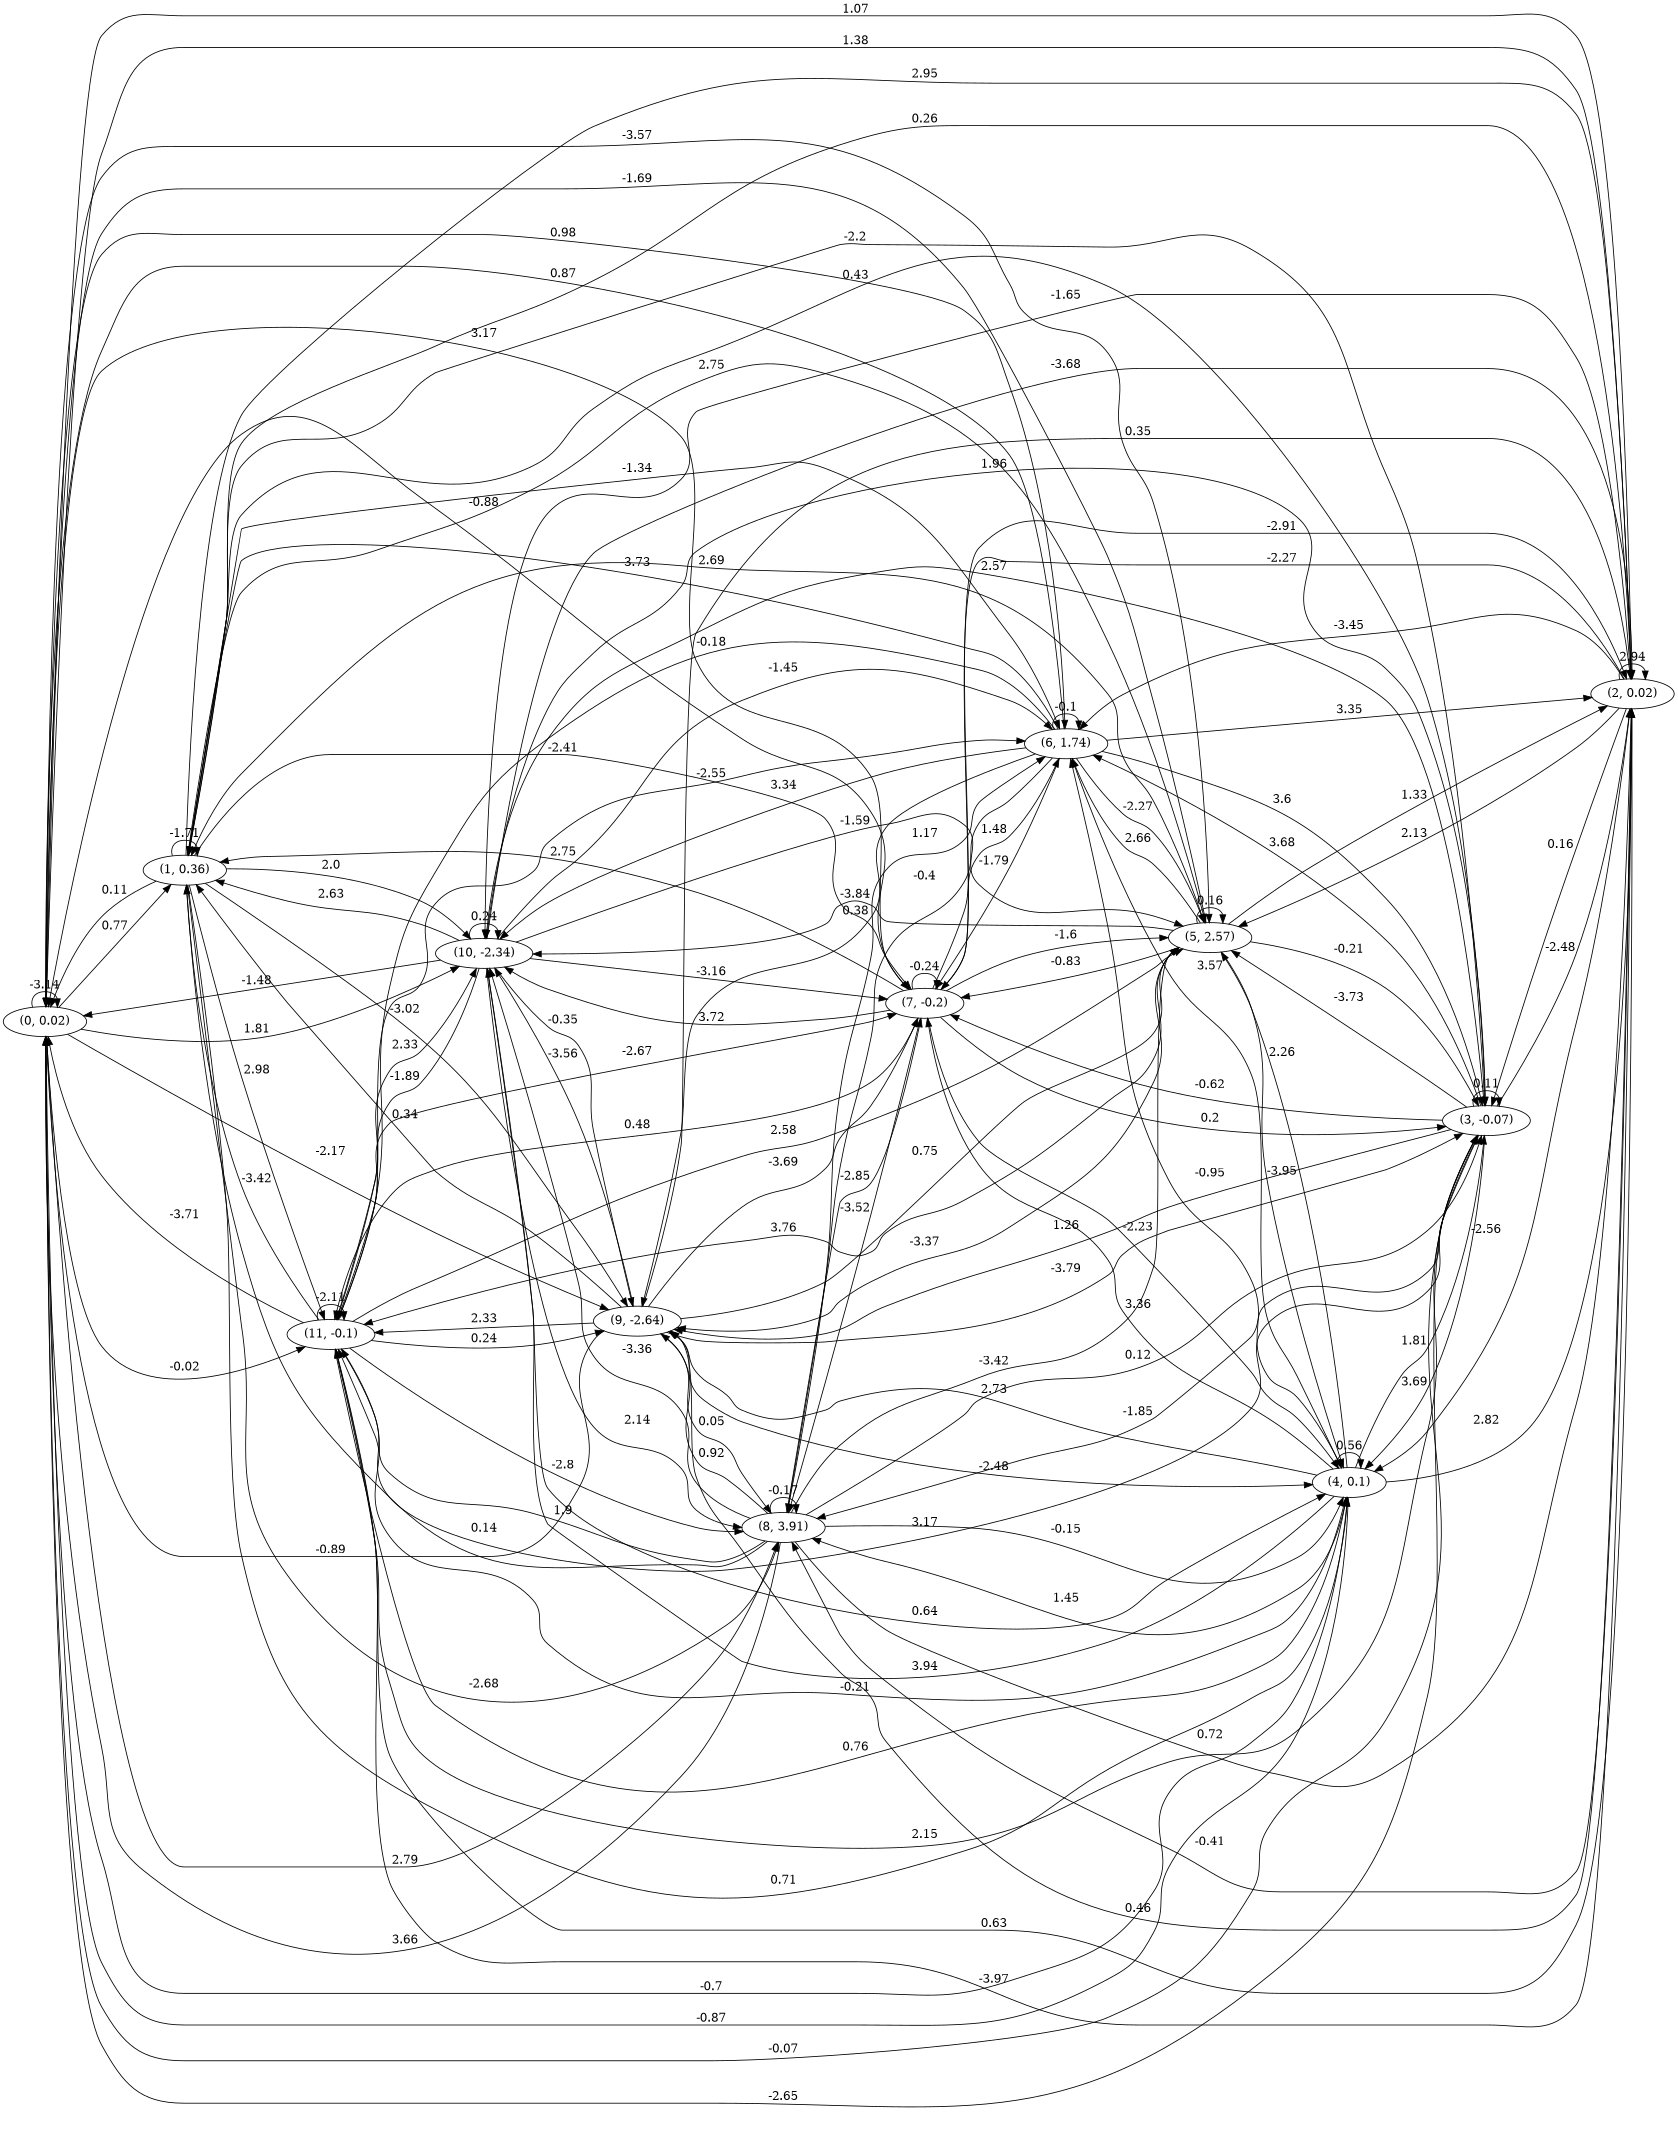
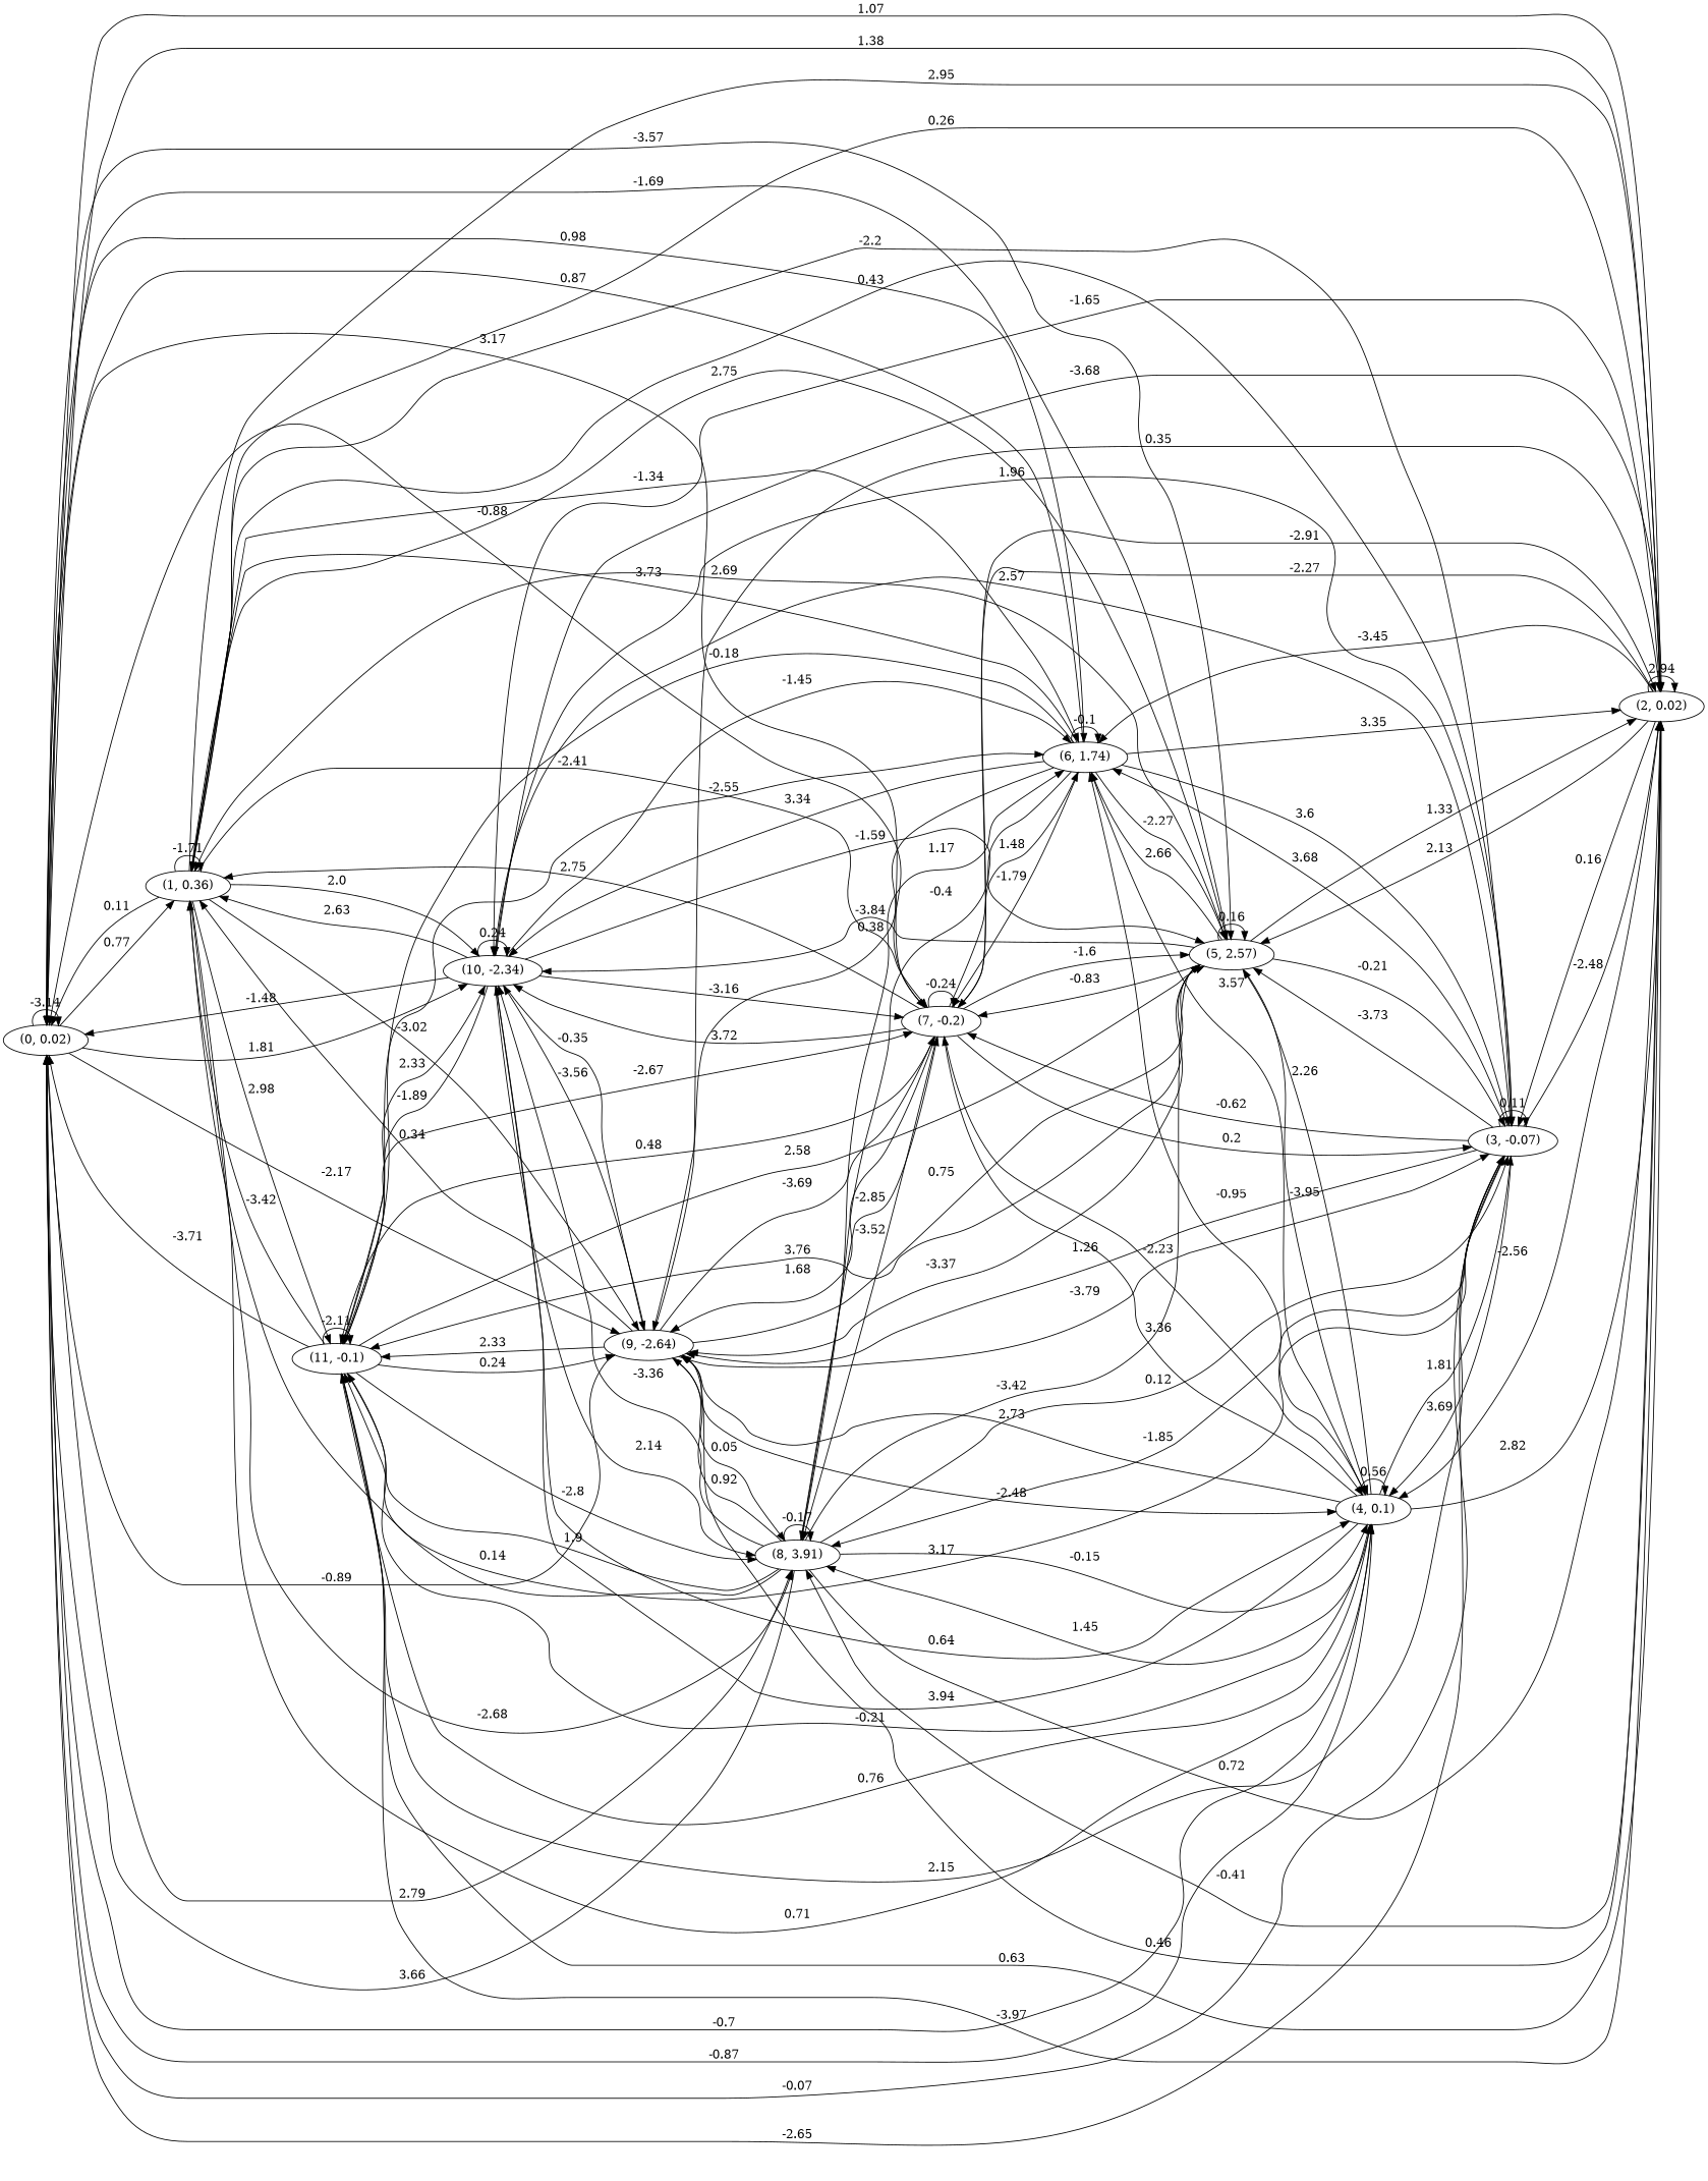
  digraph {
    rankdir=LR
    n1 [label="(0, 0.02)"]
    n2 [label="(1, 0.36)"]
    n3 [label="(2, 0.02)"]
    n4 [label="(3, -0.07)"]
    n5 [label="(4, 0.1)"]
    n6 [label="(5, 2.57)"]
    n7 [label="(6, 1.74)"]
    n8 [label="(7, -0.2)"]
    n9 [label="(8, 3.91)"]
    n10 [label="(9, -2.64)"]
    n11 [label="(10, -2.34)"]
    n12 [label="(11, -0.1)"]
    n1 -> n1 [label=-3.14]
    n1 -> n2 [label=0.77]
    n1 -> n3 [label=1.07]
    n1 -> n4 [label=-0.07]
    n1 -> n5 [label=-0.7]
    n1 -> n6 [label=-3.57]
    n1 -> n7 [label=0.98]
    n1 -> n8 [label=3.17]
    n1 -> n9 [label=2.79]
    n1 -> n10 [label=-2.17]
    n1 -> n11 [label=1.81]
-   n1 -> n12 [label=-0.02]
    n2 -> n1 [label=0.11]
    n2 -> n2 [label=-1.71]
    n2 -> n3 [label=2.95]
    n2 -> n4 [label=-2.2]
    n2 -> n5 [label=0.71]
    n2 -> n6 [label=2.75]
    n2 -> n7 [label=-1.34]
    n2 -> n8 [label=-2.41]
    n2 -> n9 [label=-2.68]
    n2 -> n10 [label=-3.02]
    n2 -> n11 [label=2.0]
    n2 -> n12 [label=2.98]
    n3 -> n1 [label=1.38]
    n3 -> n2 [label=0.26]
    n3 -> n3 [label=2.94]
    n3 -> n4 [label=0.16]
    n3 -> n5 [label=-2.56]
    n3 -> n6 [label=2.13]
    n3 -> n7 [label=-3.45]
    n3 -> n8 [label=-2.27]
    n3 -> n9 [label=-0.41]
    n3 -> n10 [label=0.46]
    n3 -> n11 [label=-1.65]
    n3 -> n12 [label=-3.97]
    n4 -> n1 [label=-2.65]
    n4 -> n2 [label=0.43]
    n4 -> n3 [label=-2.48]
    n4 -> n4 [label=0.11]
    n4 -> n5 [label=3.69]
    n4 -> n6 [label=-3.73]
    n4 -> n7 [label=3.68]
    n4 -> n8 [label=-0.62]
    n4 -> n9 [label=-1.85]
    n4 -> n10 [label=1.26]
    n4 -> n11 [label=2.57]
    n4 -> n12 [label=2.15]
    n5 -> n1 [label=-0.87]
    n5 -> n3 [label=2.82]
    n5 -> n4 [label=1.81]
    n5 -> n5 [label=0.56]
    n5 -> n6 [label=2.26]
    n5 -> n7 [label=-0.95]
    n5 -> n8 [label=3.36]
    n5 -> n9 [label=1.45]
    n5 -> n10 [label=2.73]
    n5 -> n11 [label=3.94]
    n5 -> n12 [label=-0.21]
    n6 -> n1 [label=-1.69]
    n6 -> n2 [label=2.69]
    n6 -> n3 [label=1.33]
    n6 -> n4 [label=-0.21]
    n6 -> n5 [label=-3.95]
    n6 -> n6 [label=0.16]
    n6 -> n7 [label=2.66]
    n6 -> n8 [label=-0.83]
    n6 -> n10 [label=-3.37]
    n6 -> n11 [label=-3.84]
    n6 -> n12 [label=3.76]
    n7 -> n1 [label=0.87]
    n7 -> n2 [label=3.73]
    n7 -> n3 [label=3.35]
    n7 -> n4 [label=3.6]
    n7 -> n5 [label=3.57]
    n7 -> n6 [label=-2.27]
    n7 -> n7 [label=-0.1]
    n7 -> n8 [label=-1.79]
    n7 -> n9 [label=-0.4]
    n7 -> n10 [label=0.38]
    n7 -> n11 [label=3.34]
    n7 -> n12 [label=-0.18]
    n8 -> n1 [label=-0.88]
    n8 -> n2 [label=2.75]
    n8 -> n3 [label=-2.91]
    n8 -> n4 [label=0.2]
    n8 -> n5 [label=-2.23]
    n8 -> n6 [label=-1.6]
    n8 -> n7 [label=1.48]
    n8 -> n8 [label=-0.24]
    n8 -> n9 [label=-3.52]
+   n8 -> n10 [label=1.68]
    n8 -> n11 [label=3.72]
    n8 -> n12 [label=0.48]
    n9 -> n1 [label=3.66]
    n9 -> n2 [label=0.14]
    n9 -> n3 [label=0.72]
    n9 -> n4 [label=0.12]
    n9 -> n5 [label=-0.15]
    n9 -> n6 [label=-3.42]
    n9 -> n7 [label=1.17]
    n9 -> n8 [label=-2.85]
    n9 -> n9 [label=-0.17]
    n9 -> n10 [label=0.92]
    n9 -> n11 [label=-3.36]
    n9 -> n12 [label=1.9]
    n10 -> n1 [label=-0.89]
    n10 -> n2 [label=0.34]
    n10 -> n3 [label=0.35]
    n10 -> n4 [label=-3.79]
    n10 -> n5 [label=-2.48]
    n10 -> n6 [label=0.75]
    n10 -> n8 [label=-3.69]
    n10 -> n9 [label=0.05]
    n10 -> n11 [label=-3.56]
    n10 -> n12 [label=2.33]
    n11 -> n1 [label=-1.48]
    n11 -> n2 [label=2.63]
    n11 -> n3 [label=-3.68]
    n11 -> n4 [label=1.96]
    n11 -> n5 [label=0.64]
    n11 -> n6 [label=-1.59]
    n11 -> n7 [label=-1.45]
    n11 -> n8 [label=-3.16]
    n11 -> n9 [label=2.14]
    n11 -> n10 [label=-0.35]
    n11 -> n11 [label=0.24]
    n11 -> n12 [label=-1.89]
    n12 -> n1 [label=-3.71]
    n12 -> n2 [label=-3.42]
    n12 -> n3 [label=0.63]
    n12 -> n4 [label=3.17]
    n12 -> n5 [label=0.76]
    n12 -> n6 [label=2.58]
    n12 -> n7 [label=-2.55]
    n12 -> n8 [label=-2.67]
    n12 -> n9 [label=-2.8]
    n12 -> n10 [label=0.24]
    n12 -> n11 [label=2.33]
    n12 -> n12 [label=-2.11]
  }
